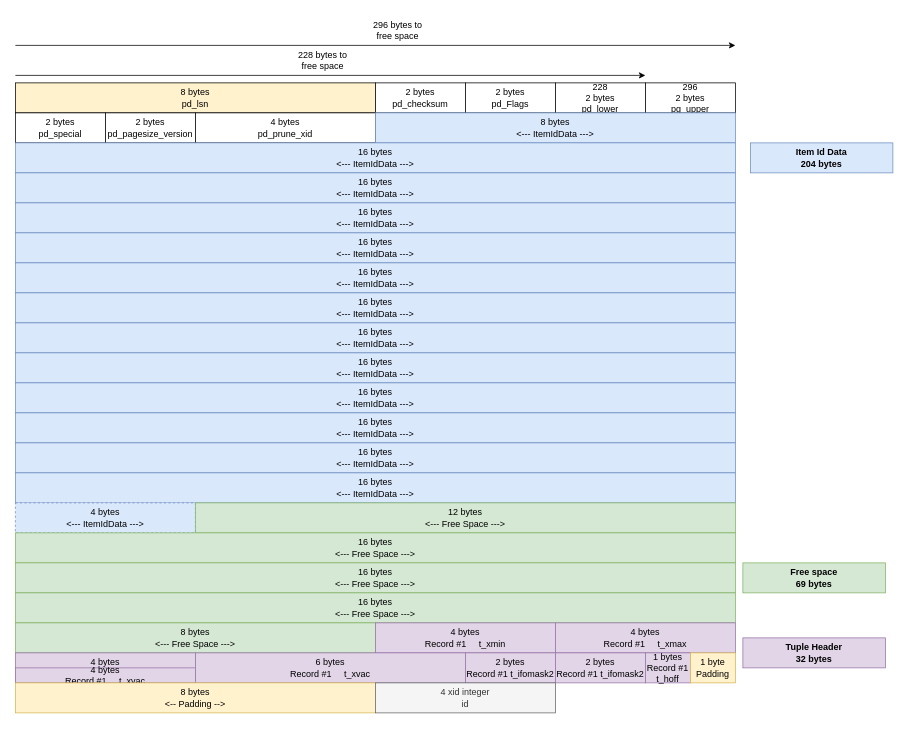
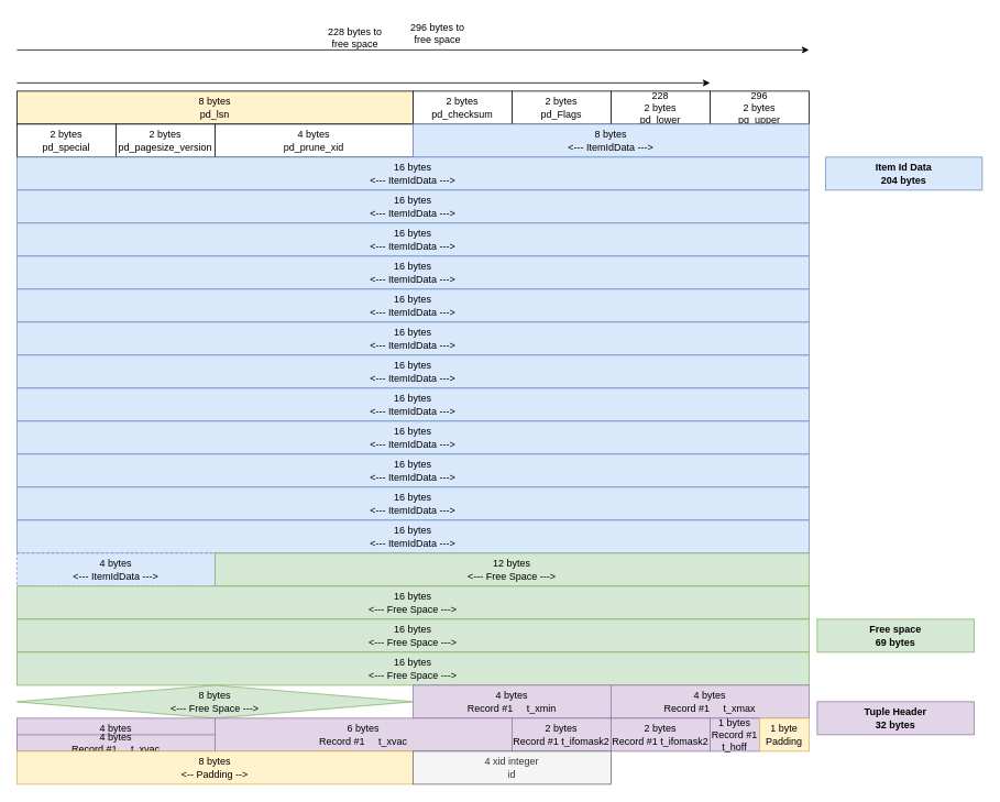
  <mxCell id="0" />
  <mxCell id="1" parent="0" />
  <mxCell id="2" value="8 bytes&lt;br&gt;pd_lsn" style="rounded=0;whiteSpace=wrap;html=1;fillColor=#fff2cc;" parent="1" vertex="1"><mxGeometry x="20" y="110" width="480" height="40" as="geometry" /></mxCell>
  <mxCell id="3" value="2 bytes&lt;br&gt;pd_checksum" style="rounded=0;whiteSpace=wrap;html=1;" parent="1" vertex="1"><mxGeometry x="500" y="110" width="120" height="40" as="geometry" /></mxCell>
  <mxCell id="4" value="2 bytes&lt;br&gt;pd_Flags" style="rounded=0;whiteSpace=wrap;html=1;" parent="1" vertex="1"><mxGeometry x="620" y="110" width="120" height="40" as="geometry" /></mxCell>
  <mxCell id="5" value="228&lt;br&gt;2 bytes&lt;br&gt;pd_lower" style="rounded=0;whiteSpace=wrap;html=1;" parent="1" vertex="1"><mxGeometry x="740" y="110" width="120" height="40" as="geometry" /></mxCell>
  <mxCell id="6" value="296&lt;br&gt;2 bytes&lt;br&gt;pg_upper" style="rounded=0;whiteSpace=wrap;html=1;" parent="1" vertex="1"><mxGeometry x="860" y="110" width="120" height="40" as="geometry" /></mxCell>
  <mxCell id="7" value="2 bytes&lt;br&gt;pd_special" style="rounded=0;whiteSpace=wrap;html=1;" parent="1" vertex="1"><mxGeometry x="20" y="150" width="120" height="40" as="geometry" /></mxCell>
  <mxCell id="8" value="2 bytes&lt;br&gt;pd_pagesize_version" style="rounded=0;whiteSpace=wrap;html=1;" parent="1" vertex="1"><mxGeometry x="140" y="150" width="120" height="40" as="geometry" /></mxCell>
  <mxCell id="9" value="4 bytes&lt;br&gt;pd_prune_xid" style="rounded=0;whiteSpace=wrap;html=1;" parent="1" vertex="1"><mxGeometry x="260" y="150" width="240" height="40" as="geometry" /></mxCell>
  <mxCell id="10" value="8 bytes&lt;br&gt;&amp;lt;--- ItemIdData ---&amp;gt;" style="rounded=0;whiteSpace=wrap;html=1;fillColor=#dae8fc;strokeColor=#6c8ebf;" parent="1" vertex="1"><mxGeometry x="500" y="150" width="480" height="40" as="geometry" /></mxCell>
  <mxCell id="11" value="16 bytes&lt;br&gt;&amp;lt;--- ItemIdData ---&amp;gt;" style="rounded=0;whiteSpace=wrap;html=1;fillColor=#dae8fc;strokeColor=#6c8ebf;" parent="1" vertex="1"><mxGeometry x="20" y="190" width="960" height="40" as="geometry" /></mxCell>
  <mxCell id="12" value="16 bytes&lt;br&gt;&amp;lt;--- ItemIdData ---&amp;gt;" style="rounded=0;whiteSpace=wrap;html=1;fillColor=#dae8fc;strokeColor=#6c8ebf;" parent="1" vertex="1"><mxGeometry x="20" y="230" width="960" height="40" as="geometry" /></mxCell>
  <mxCell id="13" value="16 bytes&lt;br&gt;&amp;lt;--- ItemIdData ---&amp;gt;" style="rounded=0;whiteSpace=wrap;html=1;fillColor=#dae8fc;strokeColor=#6c8ebf;" parent="1" vertex="1"><mxGeometry x="20" y="270" width="960" height="40" as="geometry" /></mxCell>
  <mxCell id="14" value="16 bytes&lt;br&gt;&amp;lt;--- ItemIdData ---&amp;gt;" style="rounded=0;whiteSpace=wrap;html=1;fillColor=#dae8fc;strokeColor=#6c8ebf;" parent="1" vertex="1"><mxGeometry x="20" y="310" width="960" height="40" as="geometry" /></mxCell>
  <mxCell id="15" value="16 bytes&lt;br&gt;&amp;lt;--- ItemIdData ---&amp;gt;" style="rounded=0;whiteSpace=wrap;html=1;fillColor=#dae8fc;strokeColor=#6c8ebf;" parent="1" vertex="1"><mxGeometry x="20" y="350" width="960" height="40" as="geometry" /></mxCell>
  <mxCell id="16" value="16 bytes&lt;br&gt;&amp;lt;--- ItemIdData ---&amp;gt;" style="rounded=0;whiteSpace=wrap;html=1;fillColor=#dae8fc;strokeColor=#6c8ebf;" parent="1" vertex="1"><mxGeometry x="20" y="390" width="960" height="40" as="geometry" /></mxCell>
  <mxCell id="17" value="16 bytes&lt;br&gt;&amp;lt;--- ItemIdData ---&amp;gt;" style="rounded=0;whiteSpace=wrap;html=1;fillColor=#dae8fc;strokeColor=#6c8ebf;" parent="1" vertex="1"><mxGeometry x="20" y="430" width="960" height="40" as="geometry" /></mxCell>
  <mxCell id="18" value="16 bytes&lt;br&gt;&amp;lt;--- ItemIdData ---&amp;gt;" style="rounded=0;whiteSpace=wrap;html=1;fillColor=#dae8fc;strokeColor=#6c8ebf;" parent="1" vertex="1"><mxGeometry x="20" y="470" width="960" height="40" as="geometry" /></mxCell>
  <mxCell id="19" value="16 bytes&lt;br&gt;&amp;lt;--- ItemIdData ---&amp;gt;" style="rounded=0;whiteSpace=wrap;html=1;fillColor=#dae8fc;strokeColor=#6c8ebf;" parent="1" vertex="1"><mxGeometry x="20" y="510" width="960" height="40" as="geometry" /></mxCell>
  <mxCell id="20" value="16 bytes&lt;br&gt;&amp;lt;--- ItemIdData ---&amp;gt;" style="rounded=0;whiteSpace=wrap;html=1;fillColor=#dae8fc;strokeColor=#6c8ebf;" parent="1" vertex="1"><mxGeometry x="20" y="550" width="960" height="40" as="geometry" /></mxCell>
  <mxCell id="21" value="16 bytes&lt;br&gt;&amp;lt;--- ItemIdData ---&amp;gt;" style="rounded=0;whiteSpace=wrap;html=1;fillColor=#dae8fc;strokeColor=#6c8ebf;" parent="1" vertex="1"><mxGeometry x="20" y="590" width="960" height="40" as="geometry" /></mxCell>
  <mxCell id="22" value="16 bytes&lt;br&gt;&amp;lt;--- ItemIdData ---&amp;gt;" style="rounded=0;whiteSpace=wrap;html=1;fillColor=#dae8fc;strokeColor=#6c8ebf;" parent="1" vertex="1"><mxGeometry x="20" y="630" width="960" height="40" as="geometry" /></mxCell>
  <mxCell id="23" value="4 bytes&lt;br&gt;&amp;lt;--- ItemIdData ---&amp;gt;" style="rounded=0;whiteSpace=wrap;html=1;fillColor=#dae8fc;strokeColor=#6c8ebf;dashed=1;" parent="1" vertex="1"><mxGeometry x="20" y="670" width="240" height="40" as="geometry" /></mxCell>
  <mxCell id="24" value="Item Id Data&lt;br&gt;204 bytes" style="rounded=0;whiteSpace=wrap;html=1;fillColor=#dae8fc;strokeColor=#6c8ebf;fontStyle=1" parent="1" vertex="1"><mxGeometry x="1000" y="190" width="190" height="40" as="geometry" /></mxCell>
  <mxCell id="25" value="" style="endArrow=classic;html=1;" parent="1" edge="1"><mxGeometry width="50" height="50" relative="1" as="geometry"><mxPoint x="20" y="100" as="sourcePoint" /><mxPoint x="860" y="100" as="targetPoint" /></mxGeometry></mxCell>
- <mxCell id="26" value="228 bytes to free space" style="text;html=1;strokeColor=none;fillColor=none;align=center;verticalAlign=middle;whiteSpace=wrap;rounded=0;" parent="1" vertex="1"><mxGeometry x="390" y="60" width="80" height="40" as="geometry" /></mxCell>
+ <mxCell id="26" value="228 bytes to free space" style="text;html=1;strokeColor=none;fillColor=none;align=center;verticalAlign=middle;whiteSpace=wrap;rounded=0;" parent="1" vertex="1"><mxGeometry x="390" y="25" width="80" height="40" as="geometry" /></mxCell>
  <mxCell id="27" value="" style="endArrow=classic;html=1;" parent="1" edge="1"><mxGeometry width="50" height="50" relative="1" as="geometry"><mxPoint x="20" y="60" as="sourcePoint" /><mxPoint x="980" y="60" as="targetPoint" /></mxGeometry></mxCell>
  <mxCell id="28" value="296 bytes to free space" style="text;html=1;strokeColor=none;fillColor=none;align=center;verticalAlign=middle;whiteSpace=wrap;rounded=0;" parent="1" vertex="1"><mxGeometry x="490" y="20" width="80" height="40" as="geometry" /></mxCell>
  <mxCell id="29" value="12 bytes&lt;br&gt;&amp;lt;--- Free Space ---&amp;gt;" style="rounded=0;whiteSpace=wrap;html=1;fillColor=#d5e8d4;strokeColor=#82b366;" parent="1" vertex="1"><mxGeometry x="260" y="670" width="720" height="40" as="geometry" /></mxCell>
  <mxCell id="30" value="16 bytes&lt;br&gt;&amp;lt;--- Free Space ---&amp;gt;" style="rounded=0;whiteSpace=wrap;html=1;fillColor=#d5e8d4;strokeColor=#82b366;" parent="1" vertex="1"><mxGeometry x="20" y="710" width="960" height="40" as="geometry" /></mxCell>
  <mxCell id="31" value="16 bytes&lt;br&gt;&amp;lt;--- Free Space ---&amp;gt;" style="rounded=0;whiteSpace=wrap;html=1;fillColor=#d5e8d4;strokeColor=#82b366;" parent="1" vertex="1"><mxGeometry x="20" y="750" width="960" height="40" as="geometry" /></mxCell>
  <mxCell id="32" value="16 bytes&lt;br&gt;&amp;lt;--- Free Space ---&amp;gt;" style="rounded=0;whiteSpace=wrap;html=1;fillColor=#d5e8d4;strokeColor=#82b366;" parent="1" vertex="1"><mxGeometry x="20" y="790" width="960" height="40" as="geometry" /></mxCell>
- <mxCell id="33" value="8 bytes&lt;br&gt;&amp;lt;--- Free Space ---&amp;gt;" style="rounded=0;whiteSpace=wrap;html=1;fillColor=#d5e8d4;strokeColor=#82b366;" parent="1" vertex="1"><mxGeometry x="20" y="830" width="480" height="40" as="geometry" /></mxCell>
+ <mxCell id="33" value="8 bytes&lt;br&gt;&amp;lt;--- Free Space ---&amp;gt;" style="rhombus;whiteSpace=wrap;html=1;fillColor=#d5e8d4;strokeColor=#82b366;" parent="1" vertex="1"><mxGeometry x="20" y="830" width="480" height="40" as="geometry" /></mxCell>
  <mxCell id="34" value="Free space&lt;br&gt;69 bytes" style="rounded=0;whiteSpace=wrap;html=1;fillColor=#d5e8d4;strokeColor=#82b366;fontStyle=1" parent="1" vertex="1"><mxGeometry x="990" y="750" width="190" height="40" as="geometry" /></mxCell>
  <mxCell id="35" value="4 bytes&lt;br&gt;Record #1&amp;nbsp; &amp;nbsp; &amp;nbsp;t_xmin" style="rounded=0;whiteSpace=wrap;html=1;fillColor=#e1d5e7;strokeColor=#9673a6;" parent="1" vertex="1"><mxGeometry x="500" y="830" width="240" height="40" as="geometry" /></mxCell>
  <mxCell id="36" value="4 bytes&lt;br&gt;Record #1&amp;nbsp; &amp;nbsp; &amp;nbsp;t_xmax" style="rounded=0;whiteSpace=wrap;html=1;fillColor=#e1d5e7;strokeColor=#9673a6;" parent="1" vertex="1"><mxGeometry x="740" y="830" width="240" height="40" as="geometry" /></mxCell>
  <mxCell id="37" value="4 bytes&lt;br&gt;Record #1&amp;nbsp; &amp;nbsp; &amp;nbsp;t_cid" style="rounded=0;whiteSpace=wrap;html=1;fillColor=#e1d5e7;strokeColor=#9673a6;" parent="1" vertex="1"><mxGeometry x="20" y="870" width="240" height="40" as="geometry" /></mxCell>
  <mxCell id="38" value="4 bytes&lt;br&gt;Record #1&amp;nbsp; &amp;nbsp; &amp;nbsp;t_xvac" style="rounded=0;whiteSpace=wrap;html=1;fillColor=#e1d5e7;strokeColor=#9673a6;" parent="1" vertex="1"><mxGeometry x="20" y="890" width="240" height="20" as="geometry" /></mxCell>
  <mxCell id="39" value="6 bytes&lt;br&gt;Record #1&amp;nbsp; &amp;nbsp; &amp;nbsp;t_xvac" style="rounded=0;whiteSpace=wrap;html=1;fillColor=#e1d5e7;strokeColor=#9673a6;" parent="1" vertex="1"><mxGeometry x="260" y="870" width="360" height="40" as="geometry" /></mxCell>
  <mxCell id="40" value="2 bytes&lt;br&gt;Record #1 t_ifomask2" style="rounded=0;whiteSpace=wrap;html=1;fillColor=#e1d5e7;strokeColor=#9673a6;" parent="1" vertex="1"><mxGeometry x="620" y="870" width="120" height="40" as="geometry" /></mxCell>
  <mxCell id="41" value="2 bytes&lt;br&gt;Record #1 t_ifomask2" style="rounded=0;whiteSpace=wrap;html=1;fillColor=#e1d5e7;strokeColor=#9673a6;" parent="1" vertex="1"><mxGeometry x="740" y="870" width="120" height="40" as="geometry" /></mxCell>
  <mxCell id="42" value="1 bytes&lt;br&gt;Record #1 t_hoff" style="rounded=0;whiteSpace=wrap;html=1;fillColor=#e1d5e7;strokeColor=#9673a6;" parent="1" vertex="1"><mxGeometry x="860" y="870" width="60" height="40" as="geometry" /></mxCell>
  <mxCell id="43" value="Tuple Header&lt;br&gt;32 bytes" style="rounded=0;whiteSpace=wrap;html=1;fillColor=#e1d5e7;strokeColor=#9673a6;fontStyle=1" parent="1" vertex="1"><mxGeometry x="990" y="850" width="190" height="40" as="geometry" /></mxCell>
  <mxCell id="44" value="1 byte&lt;br&gt;Padding" style="rounded=0;whiteSpace=wrap;html=1;fillColor=#fff2cc;strokeColor=#d6b656;" parent="1" vertex="1"><mxGeometry x="920" y="870" width="60" height="40" as="geometry" /></mxCell>
  <mxCell id="45" value="8 bytes&lt;br&gt;&amp;lt;-- Padding --&amp;gt;" style="rounded=0;whiteSpace=wrap;html=1;fillColor=#fff2cc;strokeColor=#d6b656;" parent="1" vertex="1"><mxGeometry x="20" y="910" width="480" height="40" as="geometry" /></mxCell>
  <mxCell id="46" value="4 xid integer&lt;br&gt;id" style="rounded=0;whiteSpace=wrap;html=1;fillColor=#f5f5f5;strokeColor=#666666;fontColor=#333333;" parent="1" vertex="1"><mxGeometry x="500" y="910" width="240" height="40" as="geometry" /></mxCell>
